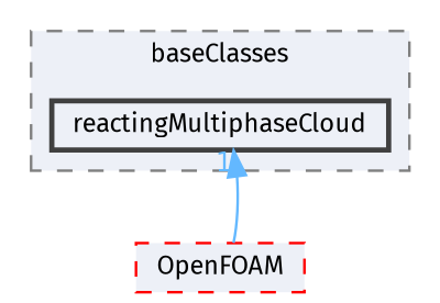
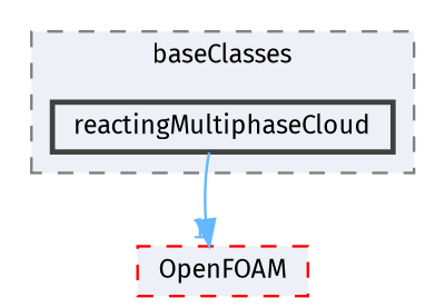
  digraph {
    compound=true
    fontname="Fira Sans"
    node [fillcolor="#edf0f7" fontname="Fira Sans" fontsize=10 shape=box]
    n1 [color=grey25 height=0.2 label=reactingMultiphaseCloud style="filled,bold" width=0.4]
    n2 [color=red height=0.2 label=OpenFOAM style="filled,dashed" width=0.4]
    subgraph cluster_1 {
      bgcolor="#edf0f7"
      fontsize=10
      label=baseClasses
      pencolor=grey50
      style="filled,dashed"
      n1
    }
-   n2 -> n1 [color=steelblue1 fontcolor=steelblue1 fontname="Fira Sans" fontsize=10 headlabel=1 labeldistance=1.5 labelfontname=Helvetica labelfontsize=10]
+   n1 -> n2 [color=steelblue1 fontcolor=steelblue1 fontname="Fira Sans" fontsize=10 headlabel=1 labeldistance=1.5 labelfontname=Helvetica labelfontsize=10]
  }
